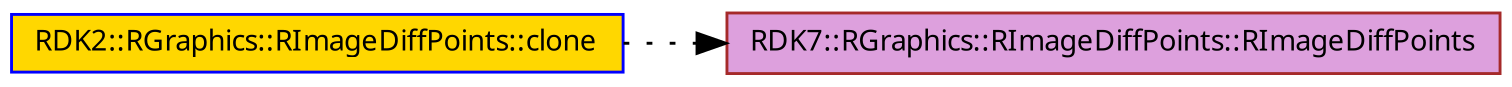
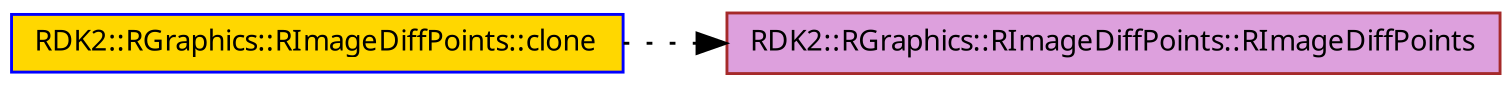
  digraph {
    rankdir=LR
    node [fontname="FreeSans.ttf" fontsize=10 shape=record style=filled]
    n1 [color=blue fillcolor=gold fontcolor=black height=0.2 label="RDK2::RGraphics::RImageDiffPoints::clone" width=0.4]
-   n2 [color=brown fillcolor=plum height=0.2 label="RDK7::RGraphics::RImageDiffPoints::RImageDiffPoints" width=0.4]
+   n2 [color=brown fillcolor=plum height=0.2 label="RDK2::RGraphics::RImageDiffPoints::RImageDiffPoints" width=0.4]
    n1 -> n2 [color=black fontname="FreeSans.ttf" fontsize=10 labelfontname="FreeSans.ttf" labelfontsize=10 style=dotted]
  }
